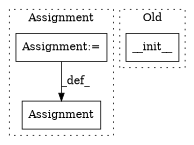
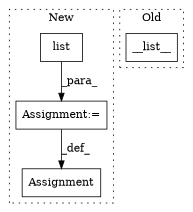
  digraph {
    node [a=32 shape=box]
+   n1 [l="5,1" label=list s="627,653"]
    n2 [a=22 l=20 label=Assignment s=606]
    n3 [a=7 l=1 label="Assignment:=" s=626]
-   n4 [l=10 label=__init__ s=4002]
+   n4 [l=10 label=__list__ s=4002]
    subgraph cluster_1 {
-     label=Assignment
+     label=New
      style=dotted
+     n1
      n2
      n3
    }
    subgraph cluster_2 {
      label=Old
      style=dotted
      n4
    }
+   n1 -> n3 [label=_para_]
    n3 -> n2 [label=_def_]
  }
